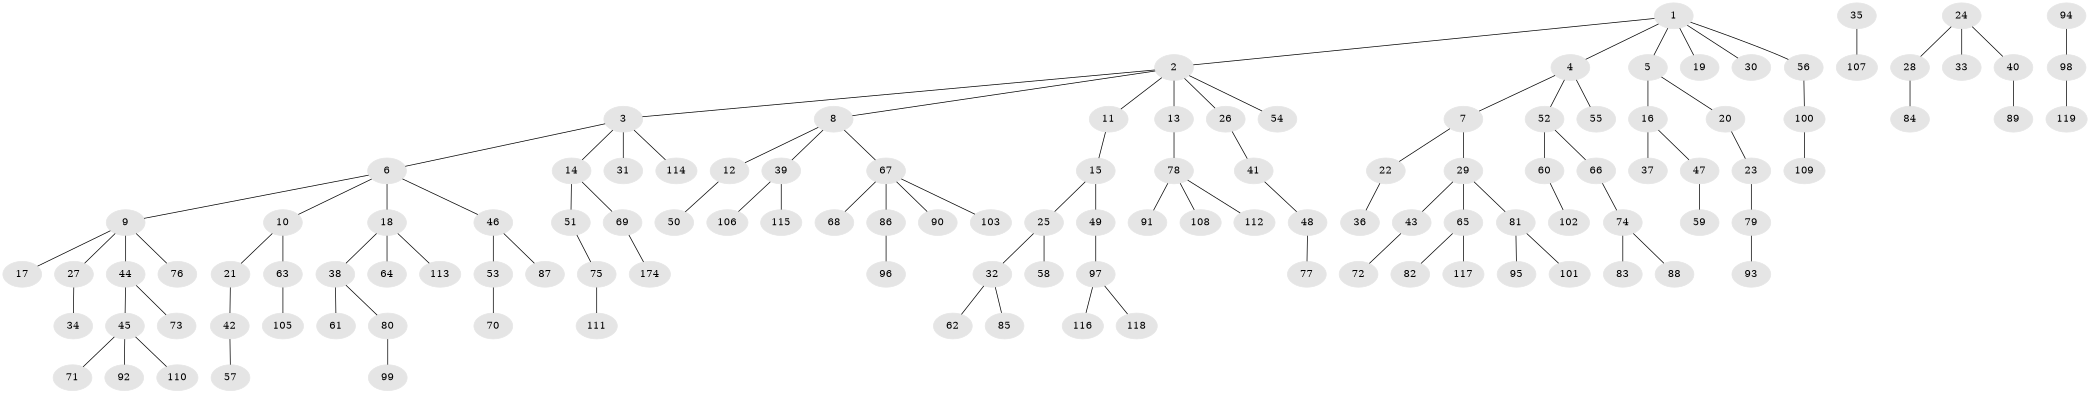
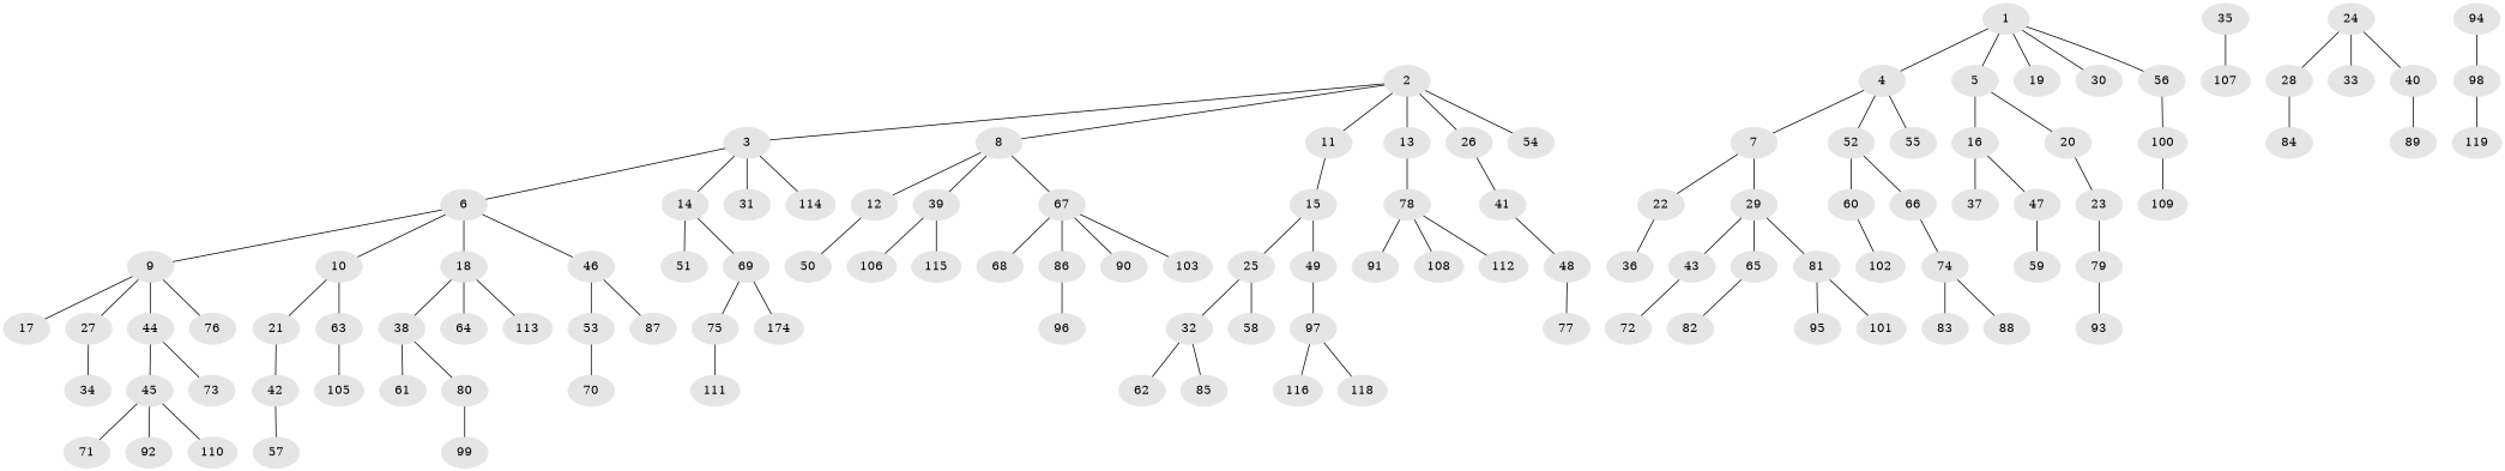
  graph {
    node [color=gray90 style=filled]
    1
    2
    4
    5
    19
    30
    56
    3
    8
    11
    13
    26
    54
    7
    52
    55
    16
    20
    100
    6
    14
    31
    114
    12
    39
    67
    15
    78
    41
    9
    10
    18
    46
    51
    69
    22
    29
    60
    66
    37
    47
    23
    17
    27
    44
    76
    21
    63
    38
    64
    113
    53
    87
    36
    43
    65
    81
    50
    106
    115
    68
    86
    90
    103
    34
    45
    73
    42
    105
    25
    49
    35
    107
    24
    28
    33
    40
    91
    108
    112
    75
    n82 [label=174]
    32
    58
    97
    59
    61
    80
    79
    57
    93
    84
    89
    62
    85
    48
    72
    82
-   117
    95
    101
    99
    77
    71
    92
    110
    70
    116
    118
    111
    102
    74
    109
    83
    88
    96
    94
    98
    119
-   1 -- 2
    1 -- 4
    1 -- 5
    1 -- 19
    1 -- 30
    1 -- 56
    2 -- 3
    2 -- 8
    2 -- 11
    2 -- 13
    2 -- 26
    2 -- 54
    4 -- 7
    4 -- 52
    4 -- 55
    5 -- 16
    5 -- 20
    56 -- 100
    3 -- 6
    3 -- 14
    3 -- 31
    3 -- 114
    8 -- 12
    8 -- 39
    8 -- 67
    11 -- 15
    13 -- 78
    26 -- 41
    7 -- 22
    7 -- 29
    52 -- 60
    52 -- 66
    16 -- 37
    16 -- 47
    20 -- 23
    100 -- 109
    6 -- 9
    6 -- 10
    6 -- 18
    6 -- 46
    14 -- 51
    14 -- 69
    12 -- 50
    39 -- 106
    39 -- 115
    67 -- 68
    67 -- 86
    67 -- 90
    67 -- 103
    15 -- 25
    15 -- 49
    78 -- 91
    78 -- 108
    78 -- 112
    41 -- 48
    9 -- 17
    9 -- 27
    9 -- 44
    9 -- 76
    10 -- 21
    10 -- 63
    18 -- 38
    18 -- 64
    18 -- 113
    46 -- 53
    46 -- 87
-   51 -- 75
+   69 -- 75
    69 -- n82
    22 -- 36
    29 -- 43
    29 -- 65
    29 -- 81
    60 -- 102
    66 -- 74
    47 -- 59
    23 -- 79
    27 -- 34
    44 -- 45
    44 -- 73
    21 -- 42
    63 -- 105
    38 -- 61
    38 -- 80
    53 -- 70
    43 -- 72
    65 -- 82
-   65 -- 117
    81 -- 95
    81 -- 101
    86 -- 96
    45 -- 71
    45 -- 92
    45 -- 110
    42 -- 57
    25 -- 32
    25 -- 58
    49 -- 97
    35 -- 107
    24 -- 28
    24 -- 33
    24 -- 40
    28 -- 84
    40 -- 89
    75 -- 111
    32 -- 62
    32 -- 85
    97 -- 116
    97 -- 118
    80 -- 99
    79 -- 93
    48 -- 77
    74 -- 83
    74 -- 88
    94 -- 98
    98 -- 119
  }
